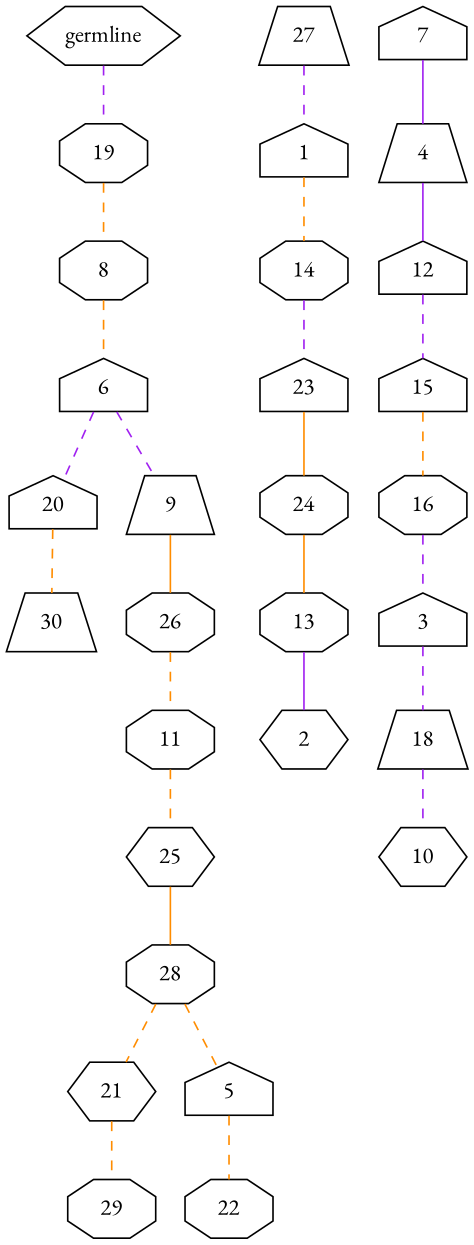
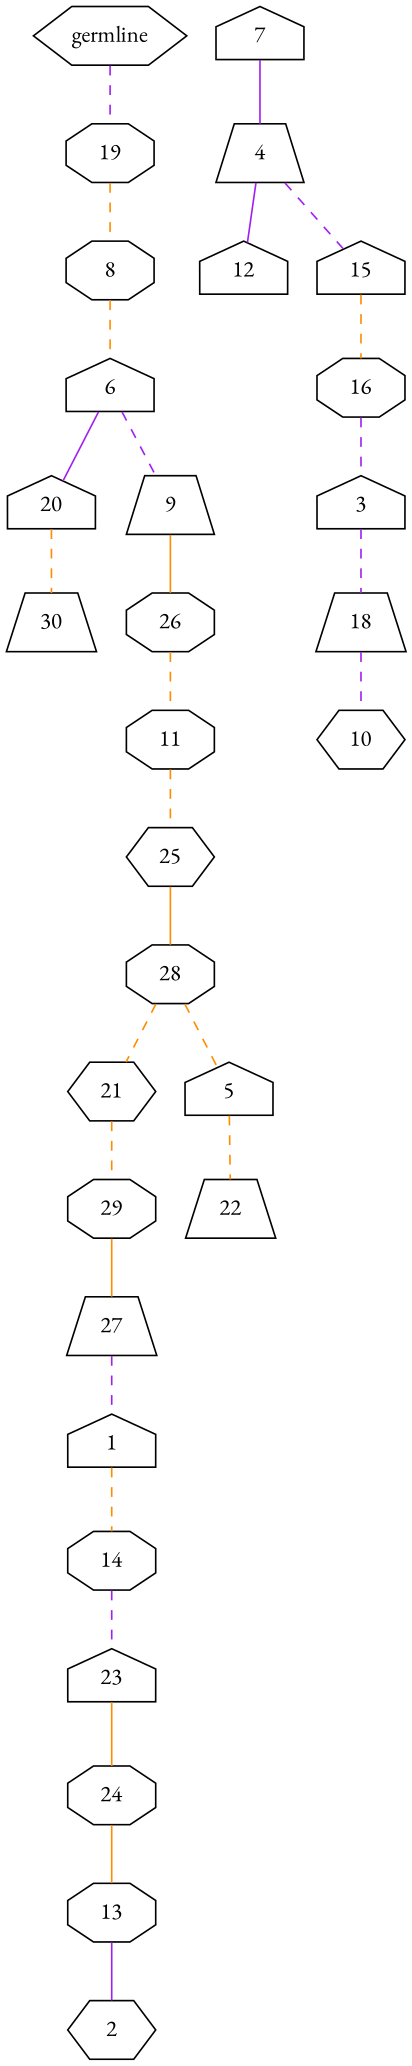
  graph {
    fontname="EB Garamond"
    rankdir=UD
    splines=line
    node [fontname="EB Garamond" shape=octagon]
    edge [color=darkorange fontname="EB Garamond" style=dashed]
    n1 [label=germline shape=hexagon]
    n2 [label=19]
    n3 [label=8]
    n4 [label=6 shape=house]
    n5 [label=20 shape=house]
    n6 [label=9 shape=trapezium]
    n7 [label=30 shape=trapezium]
    n8 [label=26]
    n9 [label=11]
    n10 [label=25 shape=hexagon]
    n11 [label=28]
    n12 [label=21 shape=hexagon]
    n13 [label=5 shape=house]
    n14 [label=29]
-   n15 [label=22]
+   n15 [label=22 shape=trapezium]
    n16 [label=27 shape=trapezium]
    n17 [label=1 shape=house]
    n18 [label=14]
    n19 [label=23 shape=house]
    n20 [label=24]
    n21 [label=13]
    n22 [label=2 shape=hexagon]
    n23 [label=7 shape=house]
    n24 [label=4 shape=trapezium]
    n25 [label=12 shape=house]
    n26 [label=15 shape=house]
    n27 [label=16]
    n28 [label=3 shape=house]
    n29 [label=18 shape=trapezium]
    n30 [label=10 shape=hexagon]
    n1 -- n2 [color=purple]
    n2 -- n3
    n3 -- n4
-   n4 -- n5 [color=purple]
+   n4 -- n5 [color=purple style=solid]
    n4 -- n6 [color=purple]
    n5 -- n7
    n6 -- n8 [style=solid]
    n8 -- n9
    n9 -- n10
    n10 -- n11 [style=solid]
    n11 -- n12
    n11 -- n13
    n12 -- n14
    n13 -- n15
+   n14 -- n16 [style=solid]
    n16 -- n17 [color=purple]
    n17 -- n18
    n18 -- n19 [color=purple]
    n19 -- n20 [style=solid]
    n20 -- n21 [style=solid]
    n21 -- n22 [color=purple style=solid]
    n23 -- n24 [color=purple style=solid]
    n24 -- n25 [color=purple style=solid]
-   n25 -- n26 [color=purple]
+   n24 -- n26 [color=purple]
    n26 -- n27
    n27 -- n28 [color=purple]
    n28 -- n29 [color=purple]
    n29 -- n30 [color=purple]
  }
